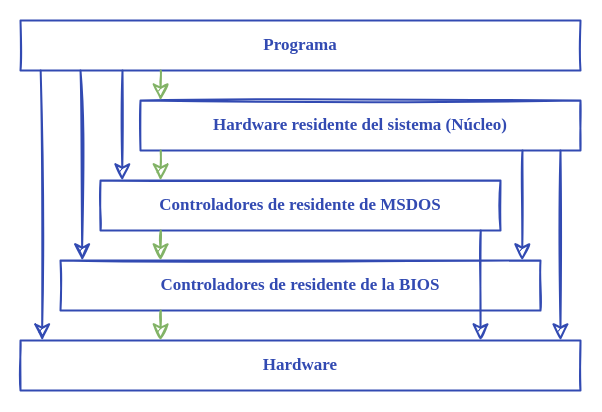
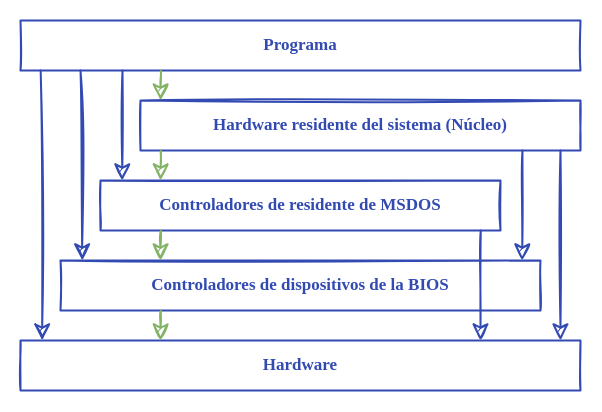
  <mxCell id="0" />
  <mxCell id="1" parent="0" />
  <mxCell id="2" value="Hardware" style="rounded=0;shadow=0;sketch=1;strokeWidth=2;fillColor=none;fontFamily=Ink Free;fontSize=17;spacing=20;strokeColor=#324AB2;fontColor=#324AB2;fontStyle=1;spacingBottom=5;fontSource=https%3A%2F%2Full-esit-sistemas-operativos.github.io%2Fssoo-apuntes%2Ffonts%2FInkFree.woff;" parent="1" vertex="1"><mxGeometry x="20" y="340" width="560" height="50" as="geometry" /></mxCell>
  <mxCell id="3" value="Programa" style="rounded=0;shadow=0;sketch=1;strokeWidth=2;fillColor=none;fontFamily=Ink Free;fontSize=17;spacing=20;strokeColor=#324AB2;fontColor=#324AB2;fontStyle=1;spacingBottom=5;fontSource=https%3A%2F%2Full-esit-sistemas-operativos.github.io%2Fssoo-apuntes%2Ffonts%2FInkFree.woff;" parent="1" vertex="1"><mxGeometry x="20" y="20" width="560" height="50" as="geometry" /></mxCell>
  <mxCell id="4" value="Hardware residente del sistema (Núcleo)" style="rounded=0;shadow=0;sketch=1;strokeWidth=2;fillColor=none;fontFamily=Ink Free;fontSize=17;spacing=20;strokeColor=#324AB2;fontColor=#324AB2;fontStyle=1;spacingBottom=5;fontSource=https%3A%2F%2Full-esit-sistemas-operativos.github.io%2Fssoo-apuntes%2Ffonts%2FInkFree.woff;" vertex="1" parent="1"><mxGeometry x="140" y="100" width="440" height="50" as="geometry" /></mxCell>
  <mxCell id="5" value="Controladores de residente de MSDOS" style="rounded=0;shadow=0;sketch=1;strokeWidth=2;fillColor=none;fontFamily=Ink Free;fontSize=17;spacing=20;strokeColor=#324AB2;fontColor=#324AB2;fontStyle=1;spacingBottom=5;fontSource=https%3A%2F%2Full-esit-sistemas-operativos.github.io%2Fssoo-apuntes%2Ffonts%2FInkFree.woff;" vertex="1" parent="1"><mxGeometry x="100" y="180" width="400" height="50" as="geometry" /></mxCell>
- <mxCell id="6" value="Controladores de residente de la BIOS" style="rounded=0;shadow=0;sketch=1;strokeWidth=2;fillColor=none;fontFamily=Ink Free;fontSize=17;spacing=20;strokeColor=#324AB2;fontColor=#324AB2;fontStyle=1;spacingBottom=5;fontSource=https%3A%2F%2Full-esit-sistemas-operativos.github.io%2Fssoo-apuntes%2Ffonts%2FInkFree.woff;" vertex="1" parent="1"><mxGeometry x="60" y="260" width="480" height="50" as="geometry" /></mxCell>
+ <mxCell id="6" value="Controladores de dispositivos de la BIOS" style="rounded=0;shadow=0;sketch=1;strokeWidth=2;fillColor=none;fontFamily=Ink Free;fontSize=17;spacing=20;strokeColor=#324AB2;fontColor=#324AB2;fontStyle=1;spacingBottom=5;fontSource=https%3A%2F%2Full-esit-sistemas-operativos.github.io%2Fssoo-apuntes%2Ffonts%2FInkFree.woff;" vertex="1" parent="1"><mxGeometry x="60" y="260" width="480" height="50" as="geometry" /></mxCell>
  <mxCell id="7" value="" style="endArrow=classic;strokeWidth=2;fontFamily=Ink Free;fontSize=17;sketch=1;endSize=12;rounded=0;endFill=1;startSize=12;startArrow=none;startFill=0;strokeColor=#324AB2;fontColor=#324AB2;fontSource=https%3A%2F%2Full-esit-sistemas-operativos.github.io%2Fssoo-apuntes%2Ffonts%2FInkFree.woff;fontStyle=1;spacingBottom=5;" edge="1" parent="1"><mxGeometry width="50" height="50" relative="1" as="geometry"><mxPoint x="560" y="150" as="sourcePoint" /><mxPoint x="560" y="340" as="targetPoint" /></mxGeometry></mxCell>
  <mxCell id="8" value="" style="endArrow=classic;strokeWidth=2;fontFamily=Ink Free;fontSize=17;sketch=1;endSize=12;rounded=0;endFill=1;startSize=12;startArrow=none;startFill=0;strokeColor=#324AB2;fontColor=#324AB2;fontSource=https%3A%2F%2Full-esit-sistemas-operativos.github.io%2Fssoo-apuntes%2Ffonts%2FInkFree.woff;fontStyle=1;spacingBottom=5;" edge="1" parent="1"><mxGeometry width="50" height="50" relative="1" as="geometry"><mxPoint x="522" y="150" as="sourcePoint" /><mxPoint x="521.76" y="260" as="targetPoint" /></mxGeometry></mxCell>
  <mxCell id="9" value="" style="endArrow=classic;strokeWidth=2;fontFamily=Ink Free;fontSize=17;sketch=1;endSize=12;rounded=0;endFill=1;startSize=12;startArrow=none;startFill=0;strokeColor=#324AB2;fontColor=#324AB2;fontSource=https%3A%2F%2Full-esit-sistemas-operativos.github.io%2Fssoo-apuntes%2Ffonts%2FInkFree.woff;fontStyle=1;spacingBottom=5;exitX=0.036;exitY=1;exitDx=0;exitDy=0;exitPerimeter=0;" edge="1" parent="1" source="3"><mxGeometry width="50" height="50" relative="1" as="geometry"><mxPoint x="42" y="120" as="sourcePoint" /><mxPoint x="41.76" y="340" as="targetPoint" /></mxGeometry></mxCell>
  <mxCell id="10" value="" style="endArrow=classic;strokeWidth=2;fontFamily=Ink Free;fontSize=17;sketch=1;endSize=12;rounded=0;endFill=1;startSize=12;startArrow=none;startFill=0;strokeColor=#324AB2;fontColor=#324AB2;exitX=0.966;exitY=1;exitDx=0;exitDy=0;fontSource=https%3A%2F%2Full-esit-sistemas-operativos.github.io%2Fssoo-apuntes%2Ffonts%2FInkFree.woff;fontStyle=1;spacingBottom=5;exitPerimeter=0;" edge="1" parent="1"><mxGeometry width="50" height="50" relative="1" as="geometry"><mxPoint x="80" y="70" as="sourcePoint" /><mxPoint x="81.76" y="260" as="targetPoint" /></mxGeometry></mxCell>
  <mxCell id="11" value="" style="endArrow=classic;strokeWidth=2;fontFamily=Ink Free;fontSize=17;sketch=1;endSize=12;rounded=0;endFill=1;startSize=12;startArrow=none;startFill=0;strokeColor=#324AB2;fontColor=#324AB2;fontSource=https%3A%2F%2Full-esit-sistemas-operativos.github.io%2Fssoo-apuntes%2Ffonts%2FInkFree.woff;fontStyle=1;spacingBottom=5;" edge="1" parent="1"><mxGeometry width="50" height="50" relative="1" as="geometry"><mxPoint x="122" y="70" as="sourcePoint" /><mxPoint x="121.76" y="180" as="targetPoint" /></mxGeometry></mxCell>
  <mxCell id="12" value="" style="endArrow=classic;strokeWidth=2;fontFamily=Ink Free;fontSize=17;sketch=1;endSize=12;rounded=0;endFill=1;startSize=12;startArrow=none;startFill=0;strokeColor=#324AB2;fontColor=#324AB2;fontSource=https%3A%2F%2Full-esit-sistemas-operativos.github.io%2Fssoo-apuntes%2Ffonts%2FInkFree.woff;fontStyle=1;spacingBottom=5;" edge="1" parent="1"><mxGeometry width="50" height="50" relative="1" as="geometry"><mxPoint x="480.24" y="230" as="sourcePoint" /><mxPoint x="480" y="340" as="targetPoint" /></mxGeometry></mxCell>
  <mxCell id="13" value="" style="endArrow=classic;strokeWidth=2;fontFamily=Ink Free;fontSize=17;sketch=1;endSize=12;rounded=0;endFill=1;startSize=12;startArrow=none;startFill=0;strokeColor=#82b366;fontColor=#324AB2;fontSource=https%3A%2F%2Full-esit-sistemas-operativos.github.io%2Fssoo-apuntes%2Ffonts%2FInkFree.woff;fontStyle=1;spacingBottom=5;fillColor=#d5e8d4;" edge="1" parent="1"><mxGeometry width="50" height="50" relative="1" as="geometry"><mxPoint x="160.24" y="70" as="sourcePoint" /><mxPoint x="160" y="100" as="targetPoint" /></mxGeometry></mxCell>
  <mxCell id="14" value="" style="endArrow=classic;strokeWidth=2;fontFamily=Ink Free;fontSize=17;sketch=1;endSize=12;rounded=0;endFill=1;startSize=12;startArrow=none;startFill=0;strokeColor=#82b366;fontColor=#324AB2;fontSource=https%3A%2F%2Full-esit-sistemas-operativos.github.io%2Fssoo-apuntes%2Ffonts%2FInkFree.woff;fontStyle=1;spacingBottom=5;fillColor=#d5e8d4;" edge="1" parent="1"><mxGeometry width="50" height="50" relative="1" as="geometry"><mxPoint x="160.24" y="150" as="sourcePoint" /><mxPoint x="160" y="180" as="targetPoint" /></mxGeometry></mxCell>
  <mxCell id="15" value="" style="endArrow=classic;strokeWidth=2;fontFamily=Ink Free;fontSize=17;sketch=1;endSize=12;rounded=0;endFill=1;startSize=12;startArrow=none;startFill=0;strokeColor=#82b366;fontColor=#324AB2;fontSource=https%3A%2F%2Full-esit-sistemas-operativos.github.io%2Fssoo-apuntes%2Ffonts%2FInkFree.woff;fontStyle=1;spacingBottom=5;fillColor=#d5e8d4;" edge="1" parent="1"><mxGeometry width="50" height="50" relative="1" as="geometry"><mxPoint x="160.24" y="230" as="sourcePoint" /><mxPoint x="160" y="260" as="targetPoint" /></mxGeometry></mxCell>
  <mxCell id="16" value="" style="endArrow=classic;strokeWidth=2;fontFamily=Ink Free;fontSize=17;sketch=1;endSize=12;rounded=0;endFill=1;startSize=12;startArrow=none;startFill=0;strokeColor=#82b366;fontColor=#324AB2;fontSource=https%3A%2F%2Full-esit-sistemas-operativos.github.io%2Fssoo-apuntes%2Ffonts%2FInkFree.woff;fontStyle=1;spacingBottom=5;fillColor=#d5e8d4;" edge="1" parent="1"><mxGeometry width="50" height="50" relative="1" as="geometry"><mxPoint x="160.24" y="310" as="sourcePoint" /><mxPoint x="160" y="340" as="targetPoint" /></mxGeometry></mxCell>
